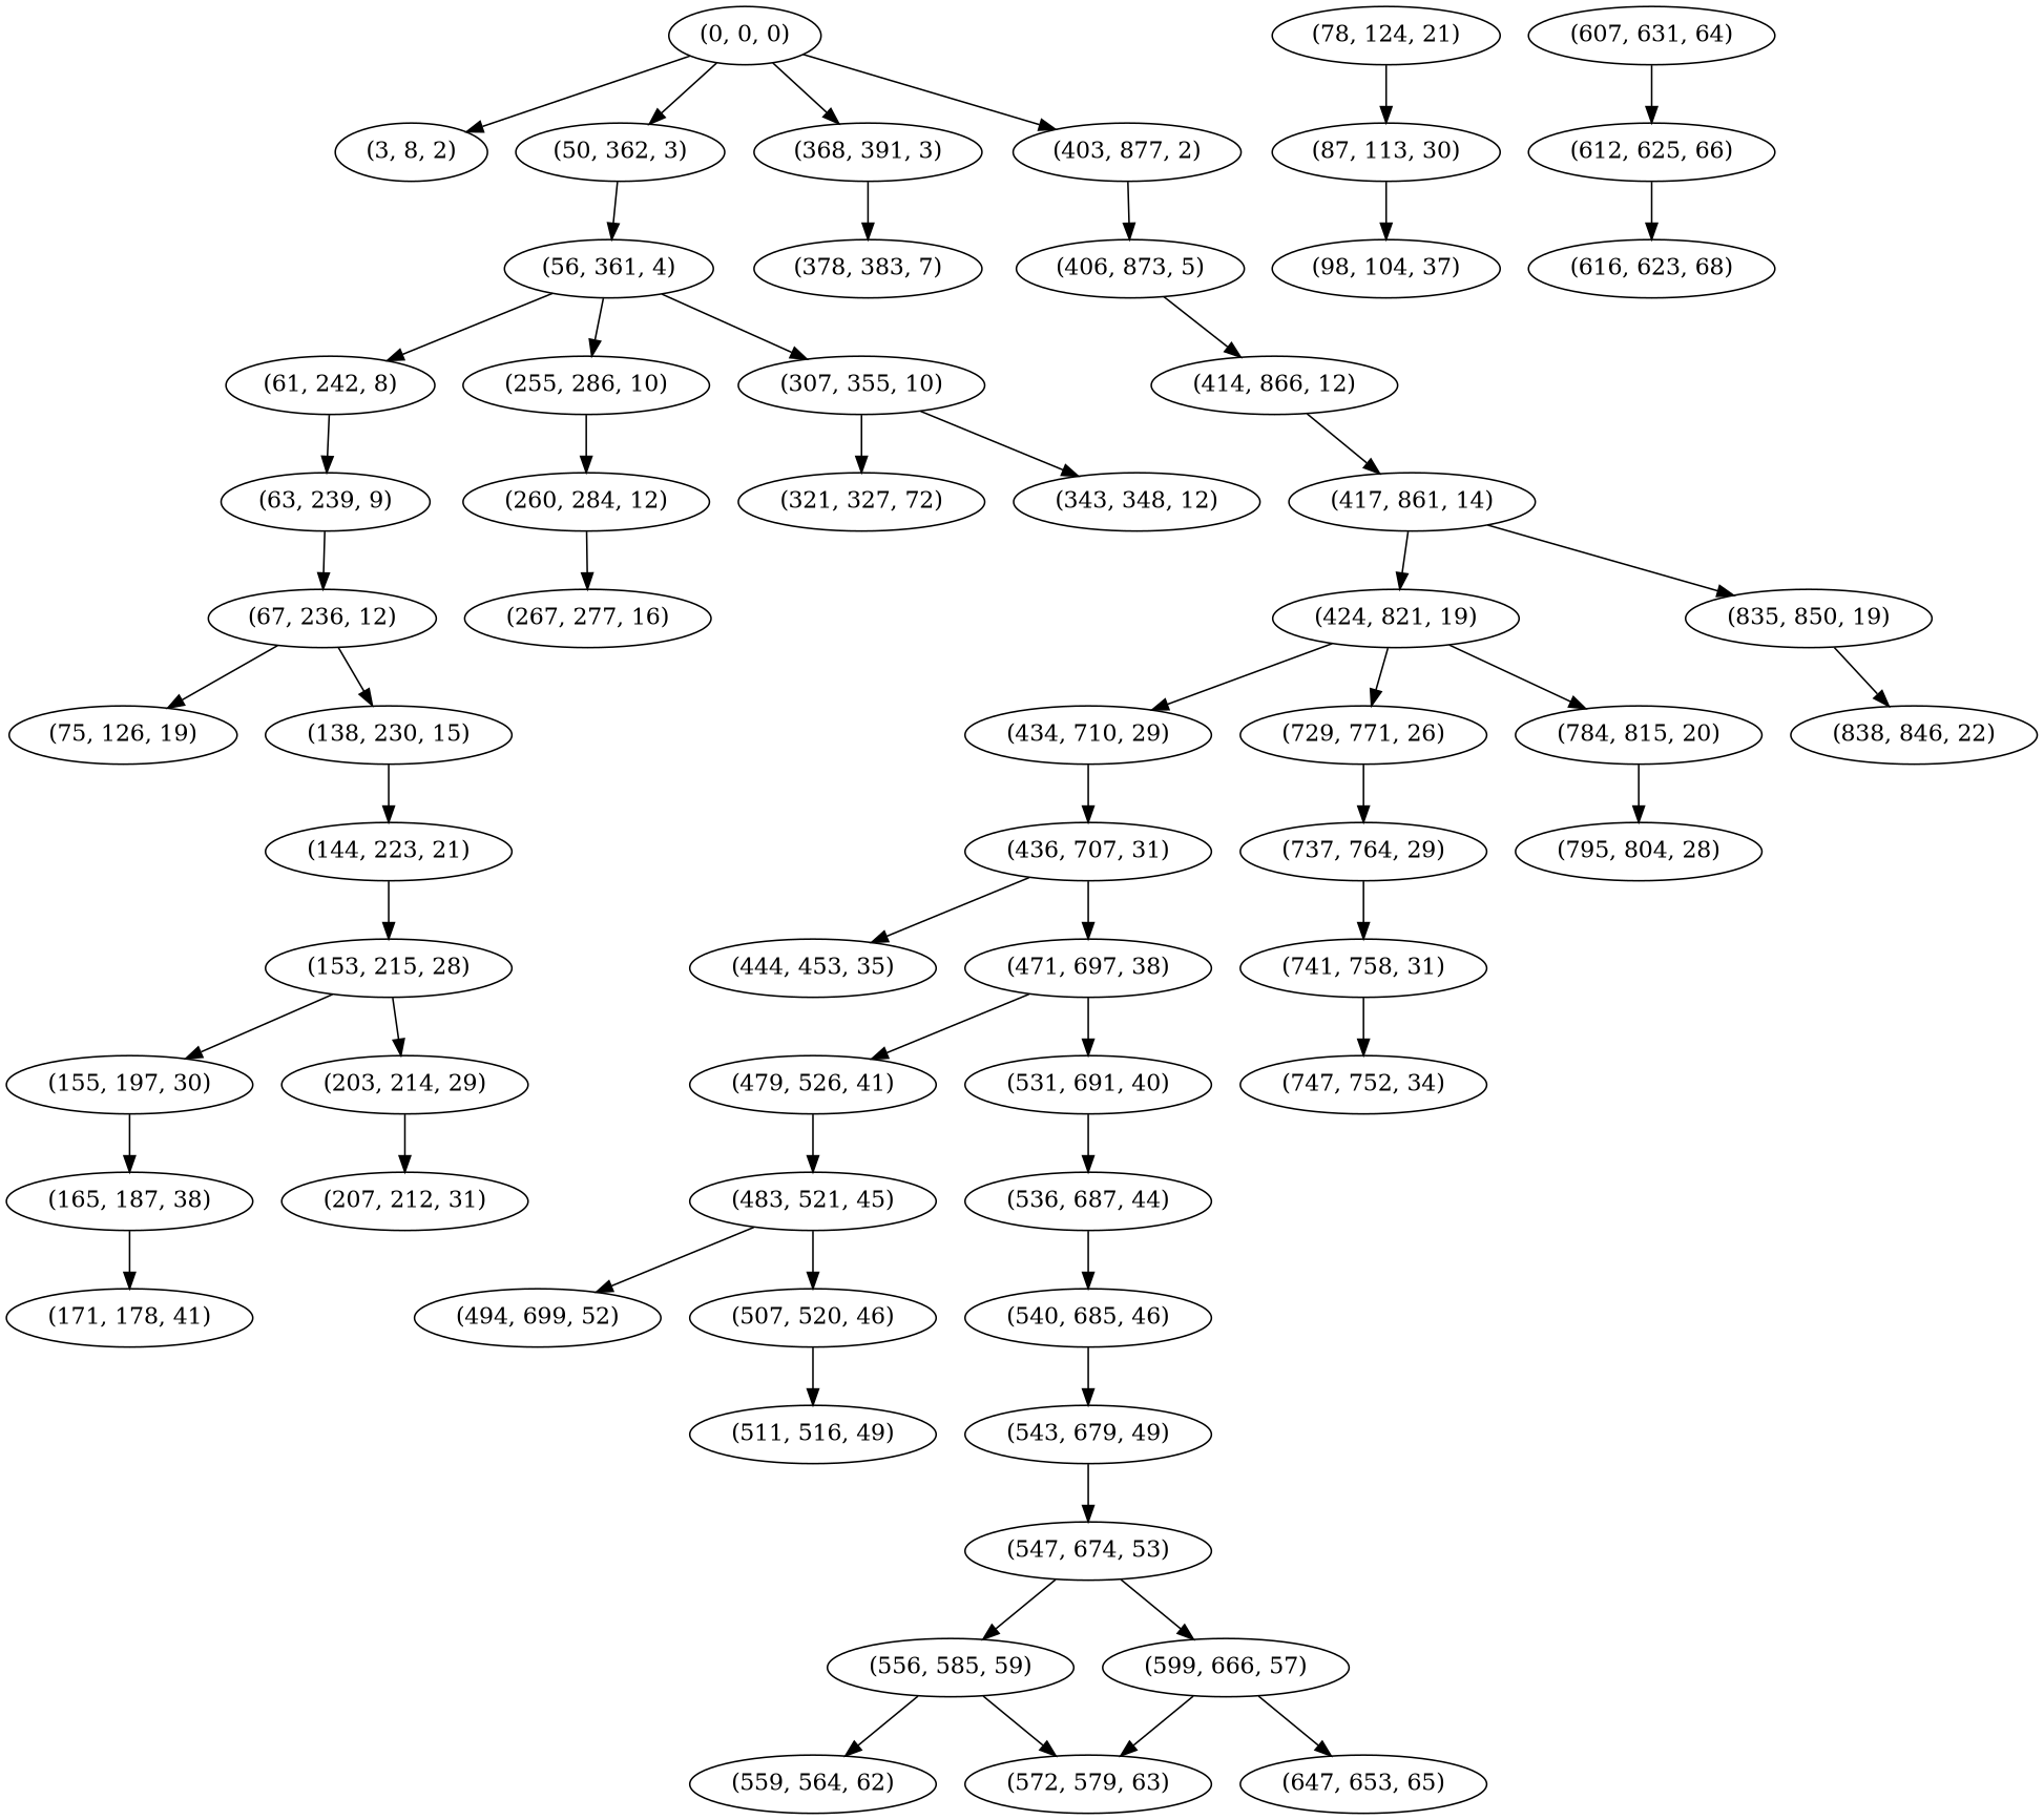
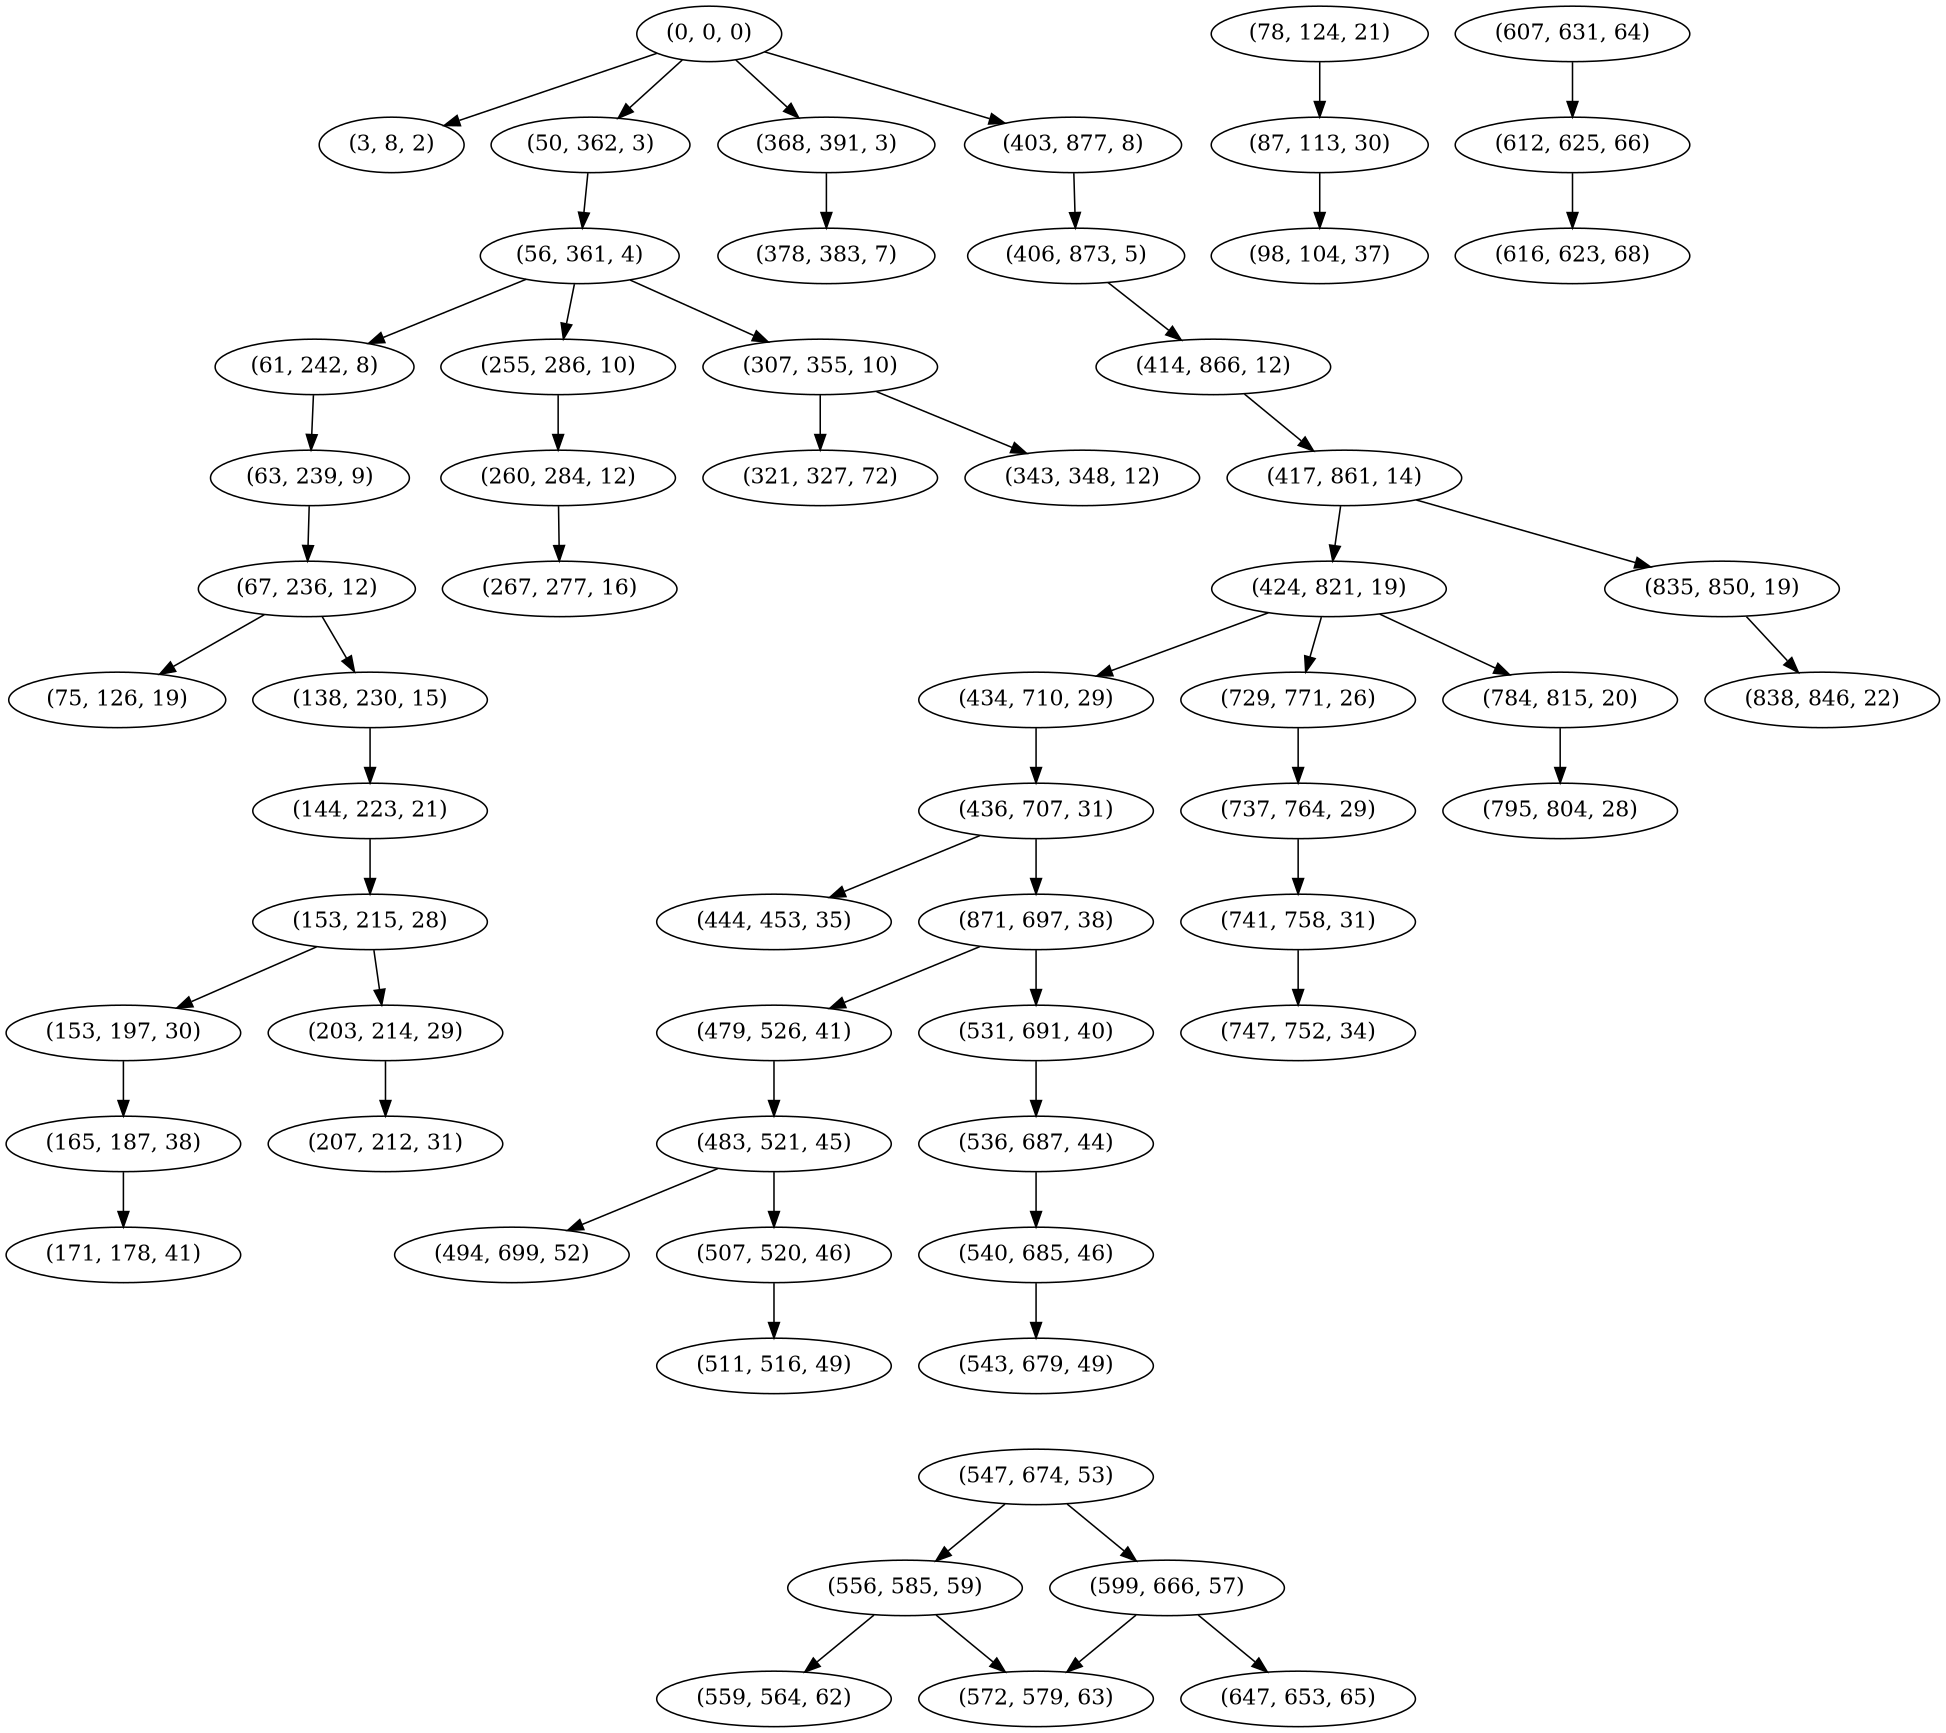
  digraph {
    "(0, 0, 0)"
    "(3, 8, 2)"
    "(50, 362, 3)"
    "(368, 391, 3)"
-   "(403, 877, 2)"
+   "(403, 877, 2)" [label="(403, 877, 8)"]
    "(56, 361, 4)"
    "(378, 383, 7)"
    "(406, 873, 5)"
    "(61, 242, 8)"
    "(255, 286, 10)"
    "(307, 355, 10)"
    "(63, 239, 9)"
    "(260, 284, 12)"
    n14 [label="(321, 327, 72)"]
    "(343, 348, 12)"
    "(67, 236, 12)"
    "(75, 126, 19)"
    "(138, 230, 15)"
    "(144, 223, 21)"
    "(78, 124, 21)"
    "(87, 113, 30)"
    "(98, 104, 37)"
    "(153, 215, 28)"
-   "(155, 197, 30)"
+   "(155, 197, 30)" [label="(153, 197, 30)"]
    "(203, 214, 29)"
    "(165, 187, 38)"
    "(207, 212, 31)"
    "(171, 178, 41)"
    "(267, 277, 16)"
    "(414, 866, 12)"
    "(417, 861, 14)"
    "(424, 821, 19)"
    "(835, 850, 19)"
    "(434, 710, 29)"
    "(729, 771, 26)"
    "(784, 815, 20)"
    "(838, 846, 22)"
    "(436, 707, 31)"
    "(737, 764, 29)"
    "(795, 804, 28)"
    "(444, 453, 35)"
-   "(471, 697, 38)"
+   "(471, 697, 38)" [label="(871, 697, 38)"]
    "(479, 526, 41)"
    "(531, 691, 40)"
    "(483, 521, 45)"
    "(536, 687, 44)"
    n47 [label="(494, 699, 52)"]
    "(507, 520, 46)"
    "(511, 516, 49)"
    "(540, 685, 46)"
    "(543, 679, 49)"
    "(547, 674, 53)"
    "(556, 585, 59)"
    "(599, 666, 57)"
    "(559, 564, 62)"
    "(572, 579, 63)"
    "(647, 653, 65)"
    "(607, 631, 64)"
    "(612, 625, 66)"
    "(616, 623, 68)"
    "(741, 758, 31)"
    "(747, 752, 34)"
    "(0, 0, 0)" -> "(3, 8, 2)"
    "(0, 0, 0)" -> "(50, 362, 3)"
    "(0, 0, 0)" -> "(368, 391, 3)"
    "(0, 0, 0)" -> "(403, 877, 2)"
    "(50, 362, 3)" -> "(56, 361, 4)"
    "(368, 391, 3)" -> "(378, 383, 7)"
    "(403, 877, 2)" -> "(406, 873, 5)"
    "(56, 361, 4)" -> "(61, 242, 8)"
    "(56, 361, 4)" -> "(255, 286, 10)"
    "(56, 361, 4)" -> "(307, 355, 10)"
    "(406, 873, 5)" -> "(414, 866, 12)"
    "(61, 242, 8)" -> "(63, 239, 9)"
    "(255, 286, 10)" -> "(260, 284, 12)"
    "(307, 355, 10)" -> n14
    "(307, 355, 10)" -> "(343, 348, 12)"
    "(63, 239, 9)" -> "(67, 236, 12)"
    "(260, 284, 12)" -> "(267, 277, 16)"
    "(67, 236, 12)" -> "(75, 126, 19)"
    "(67, 236, 12)" -> "(138, 230, 15)"
    "(138, 230, 15)" -> "(144, 223, 21)"
    "(144, 223, 21)" -> "(153, 215, 28)"
    "(78, 124, 21)" -> "(87, 113, 30)"
    "(87, 113, 30)" -> "(98, 104, 37)"
    "(153, 215, 28)" -> "(155, 197, 30)"
    "(153, 215, 28)" -> "(203, 214, 29)"
    "(155, 197, 30)" -> "(165, 187, 38)"
    "(203, 214, 29)" -> "(207, 212, 31)"
    "(165, 187, 38)" -> "(171, 178, 41)"
    "(414, 866, 12)" -> "(417, 861, 14)"
    "(417, 861, 14)" -> "(424, 821, 19)"
    "(417, 861, 14)" -> "(835, 850, 19)"
    "(424, 821, 19)" -> "(434, 710, 29)"
    "(424, 821, 19)" -> "(729, 771, 26)"
    "(424, 821, 19)" -> "(784, 815, 20)"
    "(835, 850, 19)" -> "(838, 846, 22)"
    "(434, 710, 29)" -> "(436, 707, 31)"
    "(729, 771, 26)" -> "(737, 764, 29)"
    "(784, 815, 20)" -> "(795, 804, 28)"
    "(436, 707, 31)" -> "(444, 453, 35)"
    "(436, 707, 31)" -> "(471, 697, 38)"
    "(737, 764, 29)" -> "(741, 758, 31)"
    "(471, 697, 38)" -> "(479, 526, 41)"
    "(471, 697, 38)" -> "(531, 691, 40)"
    "(479, 526, 41)" -> "(483, 521, 45)"
    "(531, 691, 40)" -> "(536, 687, 44)"
    "(483, 521, 45)" -> n47
    "(483, 521, 45)" -> "(507, 520, 46)"
    "(536, 687, 44)" -> "(540, 685, 46)"
    "(507, 520, 46)" -> "(511, 516, 49)"
    "(540, 685, 46)" -> "(543, 679, 49)"
-   "(543, 679, 49)" -> "(547, 674, 53)"
    "(547, 674, 53)" -> "(556, 585, 59)"
    "(547, 674, 53)" -> "(599, 666, 57)"
    "(556, 585, 59)" -> "(559, 564, 62)"
    "(556, 585, 59)" -> "(572, 579, 63)"
    "(599, 666, 57)" -> "(572, 579, 63)"
    "(599, 666, 57)" -> "(647, 653, 65)"
    "(607, 631, 64)" -> "(612, 625, 66)"
    "(612, 625, 66)" -> "(616, 623, 68)"
    "(741, 758, 31)" -> "(747, 752, 34)"
  }
